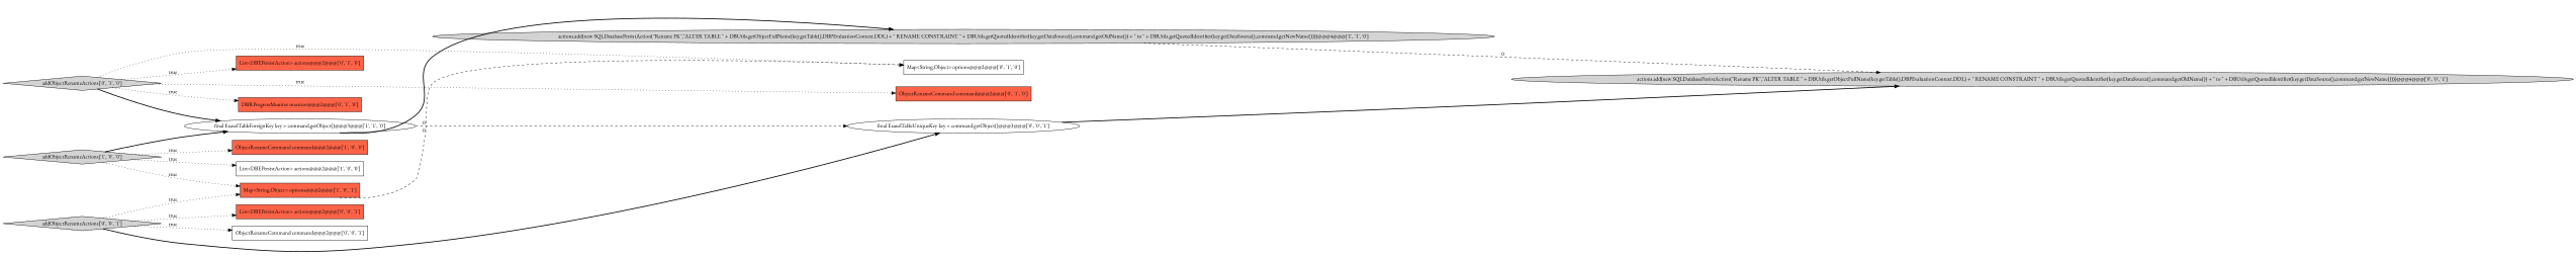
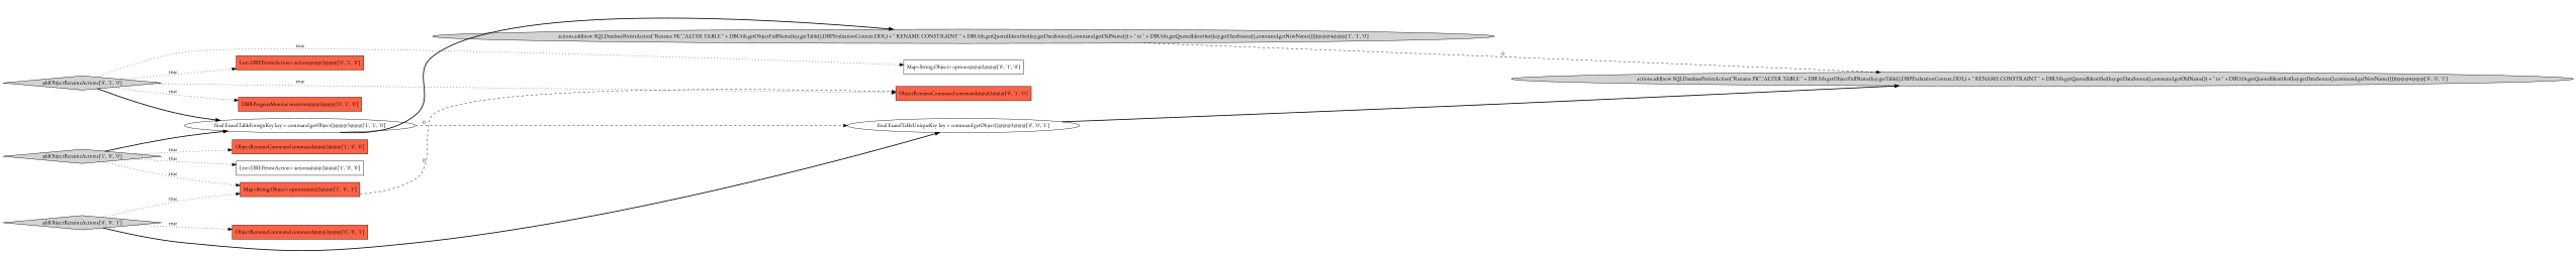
  digraph {
    fontname="EB Garamond"
    rankdir=LR
    node [fillcolor=tomato fontname="EB Garamond" shape=box style=filled]
    edge [fontname="EB Garamond" style=dotted]
    n1 [fillcolor=lightgray label="actions.add(new SQLDatabasePersistAction(\"Rename FK\",\"ALTER TABLE \" + DBUtils.getObjectFullName(key.getTable(),DBPEvaluationContext.DDL) + \" RENAME CONSTRAINT \" + DBUtils.getQuotedIdentifier(key.getDataSource(),command.getOldName()) + \" to \" + DBUtils.getQuotedIdentifier(key.getDataSource(),command.getNewName())))@@@4@@@['1', '1', '0']" shape=ellipse]
    n2 [fillcolor=lightgray label="actions.add(new SQLDatabasePersistAction(\"Rename PK\",\"ALTER TABLE \" + DBUtils.getObjectFullName(key.getTable(),DBPEvaluationContext.DDL) + \" RENAME CONSTRAINT \" + DBUtils.getQuotedIdentifier(key.getDataSource(),command.getOldName()) + \" to \" + DBUtils.getQuotedIdentifier(key.getDataSource(),command.getNewName())))@@@4@@@['0', '0', '1']" shape=ellipse]
    n3 [label="ObjectRenameCommand command@@@2@@@['1', '0', '0']"]
    n4 [fillcolor=white label="Map<String,Object> options@@@2@@@['0', '1', '0']"]
    n5 [label="List<DBEPersistAction> actions@@@2@@@['0', '1', '0']"]
    n6 [label="ObjectRenameCommand command@@@2@@@['0', '1', '0']"]
    n7 [label="DBRProgressMonitor monitor@@@2@@@['0', '1', '0']"]
    n8 [label="Map<String,Object> options@@@2@@@['1', '0', '1']"]
    n9 [fillcolor=white label="final ExasolTableUniqueKey key = command.getObject()@@@3@@@['0', '0', '1']" shape=ellipse]
    n10 [fillcolor=lightgray label="addObjectRenameActions['0', '1', '0']" shape=diamond]
    n11 [fillcolor=white label="final ExasolTableForeignKey key = command.getObject()@@@3@@@['1', '1', '0']" shape=ellipse]
    n12 [fillcolor=lightgray label="addObjectRenameActions['1', '0', '0']" shape=diamond]
    n13 [fillcolor=white label="List<DBEPersistAction> actions@@@2@@@['1', '0', '0']"]
    n14 [fillcolor=lightgray label="addObjectRenameActions['0', '0', '1']" shape=diamond]
-   n15 [label="List<DBEPersistAction> actions@@@2@@@['0', '0', '1']"]
-   n16 [fillcolor=white label="ObjectRenameCommand command@@@2@@@['0', '0', '1']"]
+   n16 [label="ObjectRenameCommand command@@@2@@@['0', '0', '1']"]
    n1 -> n2 [label=0 style=dashed]
-   n8 -> n4 [label=0 style=dashed]
+   n8 -> n6 [label=0 style=dashed]
    n9 -> n2 [style=bold]
    n10 -> n4 [label=true]
    n10 -> n5 [label=true]
    n10 -> n6 [label=true]
    n10 -> n7 [label=true]
    n10 -> n11 [style=bold]
    n11 -> n1 [style=bold]
    n11 -> n9 [label=0 style=dashed]
    n12 -> n3 [label=true]
    n12 -> n8 [label=true]
    n12 -> n11 [style=bold]
    n12 -> n13 [label=true]
    n14 -> n8 [label=true]
    n14 -> n9 [style=bold]
-   n14 -> n15 [label=true]
    n14 -> n16 [label=true]
  }
